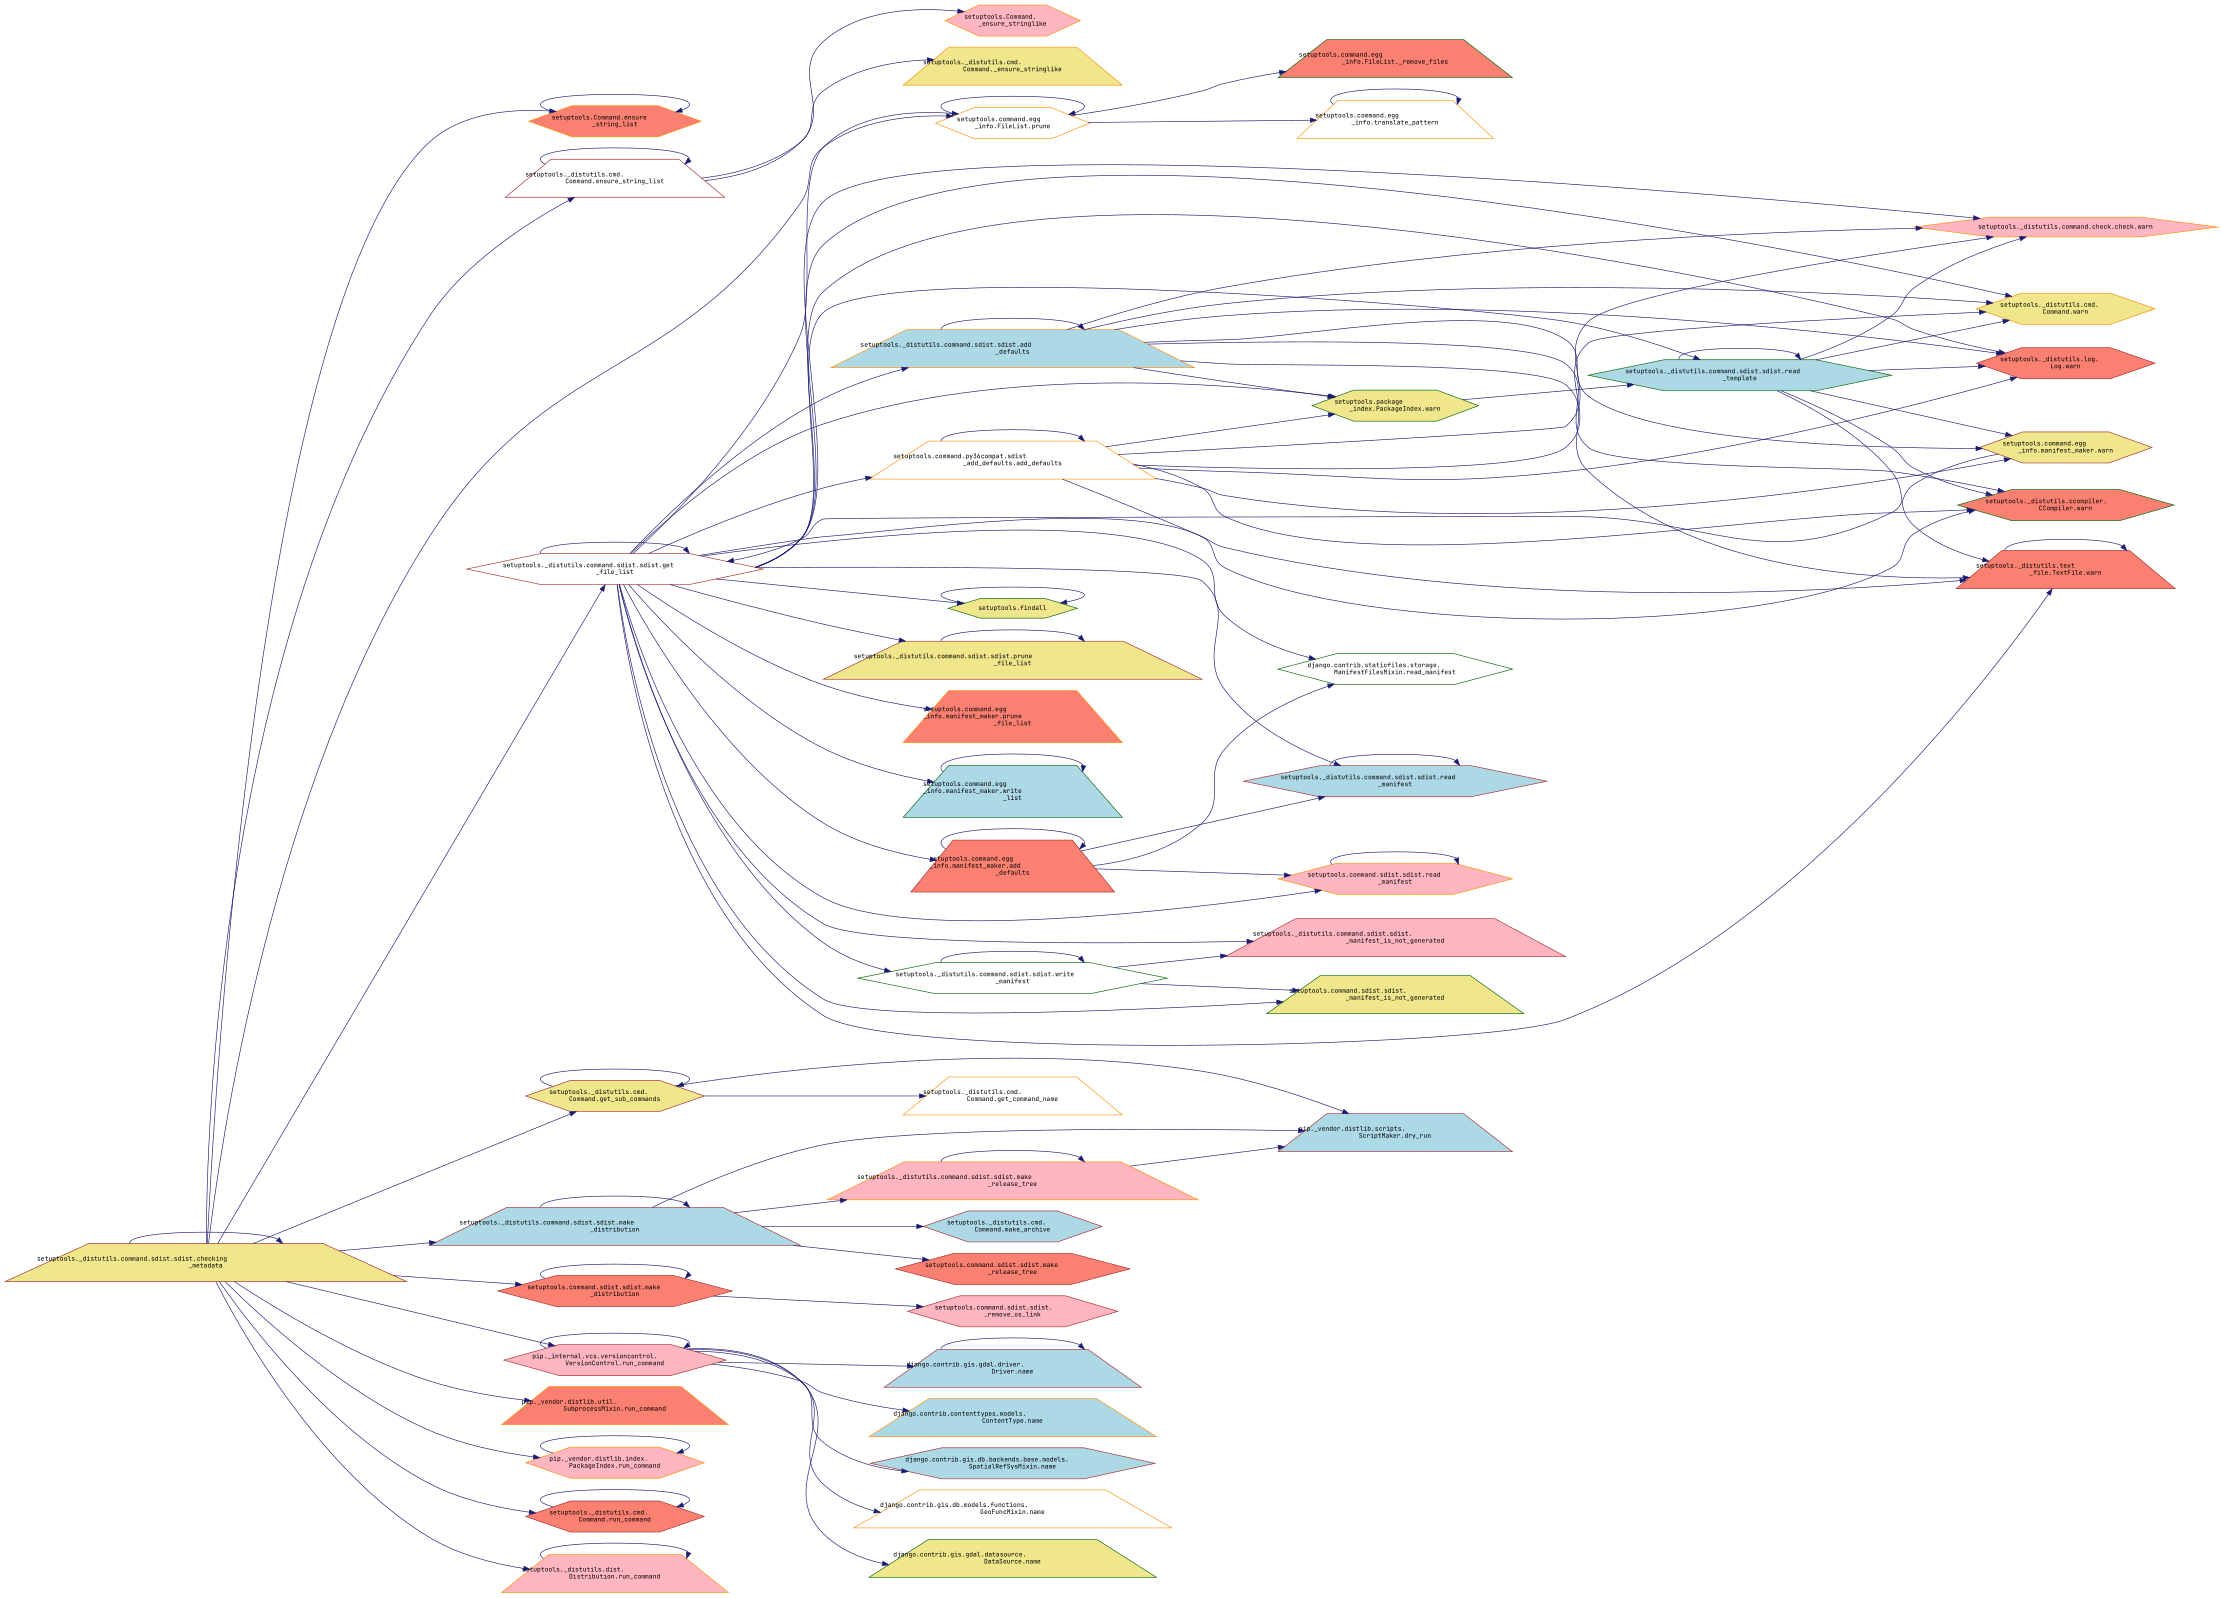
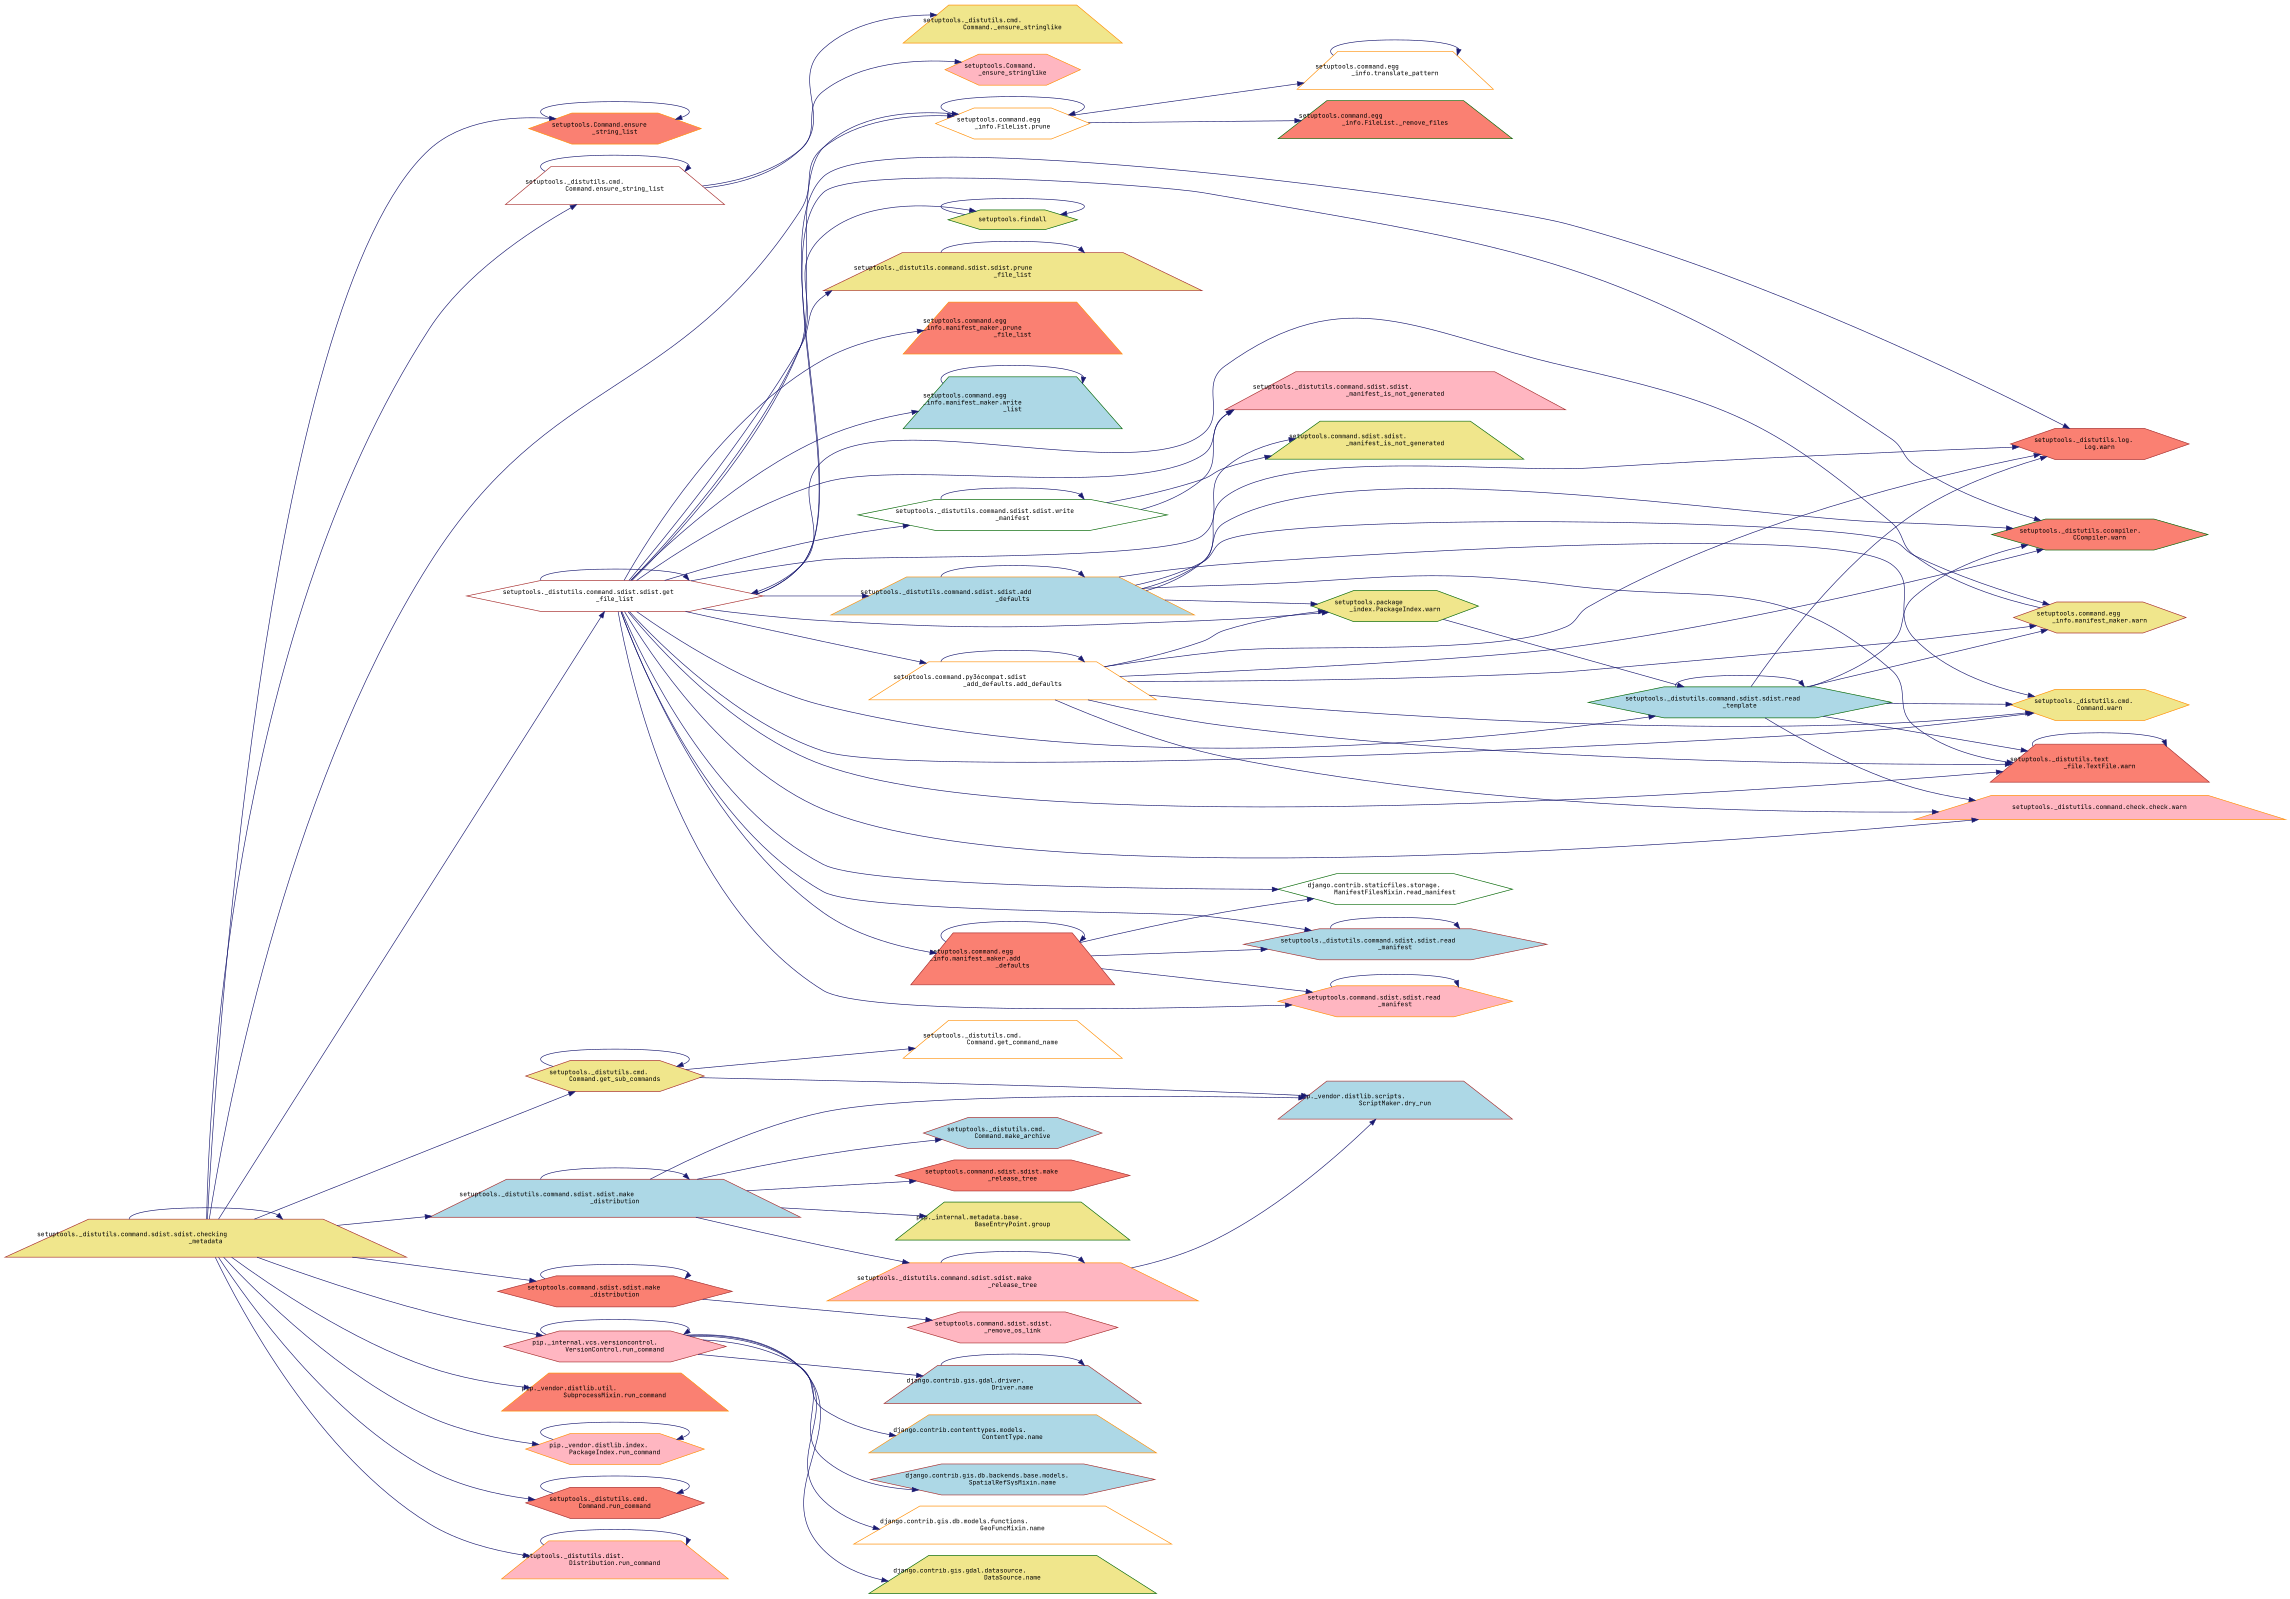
  digraph {
    fontname="JetBrains Mono"
    rankdir=LR
    node [color=brown fillcolor=khaki fontname="JetBrains Mono" fontsize=10 shape=trapezium style=filled]
    edge [color=midnightblue fontname="JetBrains Mono" fontsize=10 labelfontname=Helvetica labelfontsize=10 style=solid]
    n1 [fontcolor=black height=0.2 label="setuptools._distutils.command.sdist.sdist.checking\l_metadata" width=0.4]
    n2 [color=darkorange fillcolor=salmon height=0.2 label="setuptools.Command.ensure\l_string_list" shape=hexagon width=0.4]
    n3 [fillcolor=white height=0.2 label="setuptools._distutils.cmd.\lCommand.ensure_string_list" width=0.4]
    n4 [fillcolor=white height=0.2 label="setuptools._distutils.command.sdist.sdist.get\l_file_list" shape=hexagon width=0.4]
    n5 [color=darkorange fillcolor=white height=0.2 label="setuptools.command.egg\l_info.FileList.prune" shape=hexagon width=0.4]
    n6 [height=0.2 label="setuptools._distutils.cmd.\lCommand.get_sub_commands" shape=hexagon width=0.4]
    n7 [fillcolor=lightblue height=0.2 label="setuptools._distutils.command.sdist.sdist.make\l_distribution" width=0.4]
    n8 [fillcolor=salmon height=0.2 label="setuptools.command.sdist.sdist.make\l_distribution" shape=hexagon width=0.4]
    n9 [fillcolor=lightpink height=0.2 label="pip._internal.vcs.versioncontrol.\lVersionControl.run_command" shape=hexagon width=0.4]
    n10 [color=darkorange fillcolor=salmon height=0.2 label="pip._vendor.distlib.util.\lSubprocessMixin.run_command" width=0.4]
    n11 [color=darkorange fillcolor=lightpink height=0.2 label="pip._vendor.distlib.index.\lPackageIndex.run_command" shape=hexagon width=0.4]
    n12 [fillcolor=salmon height=0.2 label="setuptools._distutils.cmd.\lCommand.run_command" shape=hexagon width=0.4]
    n13 [color=darkorange fillcolor=lightpink height=0.2 label="setuptools._distutils.dist.\lDistribution.run_command" width=0.4]
    n14 [color=darkorange fillcolor=lightpink height=0.2 label="setuptools.Command.\l_ensure_stringlike" shape=hexagon width=0.4]
    n15 [color=darkorange height=0.2 label="setuptools._distutils.cmd.\lCommand._ensure_stringlike" width=0.4]
    n16 [fillcolor=lightpink height=0.2 label="setuptools._distutils.command.sdist.sdist.\l_manifest_is_not_generated" width=0.4]
    n17 [color=darkgreen height=0.2 label="setuptools.command.sdist.sdist.\l_manifest_is_not_generated" width=0.4]
    n18 [color=darkorange fillcolor=lightblue height=0.2 label="setuptools._distutils.command.sdist.sdist.add\l_defaults" width=0.4]
    n19 [color=darkgreen fillcolor=salmon height=0.2 label="setuptools._distutils.ccompiler.\lCCompiler.warn" shape=hexagon width=0.4]
    n20 [color=darkorange height=0.2 label="setuptools._distutils.cmd.\lCommand.warn" shape=hexagon width=0.4]
-   n21 [color=darkorange fillcolor=lightpink height=0.2 label="setuptools._distutils.command.check.check.warn" shape=hexagon width=0.4]
+   n21 [color=darkorange fillcolor=lightpink height=0.2 label="setuptools._distutils.command.check.check.warn" width=0.4]
    n22 [fillcolor=salmon height=0.2 label="setuptools._distutils.log.\lLog.warn" shape=hexagon width=0.4]
    n23 [color=darkgreen height=0.2 label="setuptools.package\l_index.PackageIndex.warn" shape=hexagon width=0.4]
    n24 [fillcolor=salmon height=0.2 label="setuptools._distutils.text\l_file.TextFile.warn" width=0.4]
    n25 [fillcolor=salmon height=0.2 label="setuptools.command.egg\l_info.manifest_maker.add\l_defaults" width=0.4]
    n26 [color=darkgreen fillcolor=white height=0.2 label="django.contrib.staticfiles.storage.\lManifestFilesMixin.read_manifest" shape=hexagon width=0.4]
    n27 [fillcolor=lightblue height=0.2 label="setuptools._distutils.command.sdist.sdist.read\l_manifest" shape=hexagon width=0.4]
    n28 [color=darkorange fillcolor=lightpink height=0.2 label="setuptools.command.sdist.sdist.read\l_manifest" shape=hexagon width=0.4]
    n29 [color=darkorange fillcolor=white height=0.2 label="setuptools.command.py36compat.sdist\l_add_defaults.add_defaults" width=0.4]
    n30 [color=darkgreen height=0.2 label="setuptools.findall" shape=hexagon width=0.4]
    n31 [height=0.2 label="setuptools._distutils.command.sdist.sdist.prune\l_file_list" width=0.4]
    n32 [color=darkorange fillcolor=salmon height=0.2 label="setuptools.command.egg\l_info.manifest_maker.prune\l_file_list" width=0.4]
    n33 [color=darkgreen fillcolor=lightblue height=0.2 label="setuptools._distutils.command.sdist.sdist.read\l_template" shape=hexagon width=0.4]
    n34 [color=darkgreen fillcolor=white height=0.2 label="setuptools._distutils.command.sdist.sdist.write\l_manifest" shape=hexagon width=0.4]
    n35 [color=darkgreen fillcolor=lightblue height=0.2 label="setuptools.command.egg\l_info.manifest_maker.write\l_list" width=0.4]
    n36 [color=darkgreen fillcolor=salmon height=0.2 label="setuptools.command.egg\l_info.FileList._remove_files" width=0.4]
    n37 [color=darkorange fillcolor=white height=0.2 label="setuptools.command.egg\l_info.translate_pattern" width=0.4]
    n38 [fillcolor=lightblue height=0.2 label="pip._vendor.distlib.scripts.\lScriptMaker.dry_run" width=0.4]
    n39 [color=darkorange fillcolor=white height=0.2 label="setuptools._distutils.cmd.\lCommand.get_command_name" width=0.4]
+   n40 [color=darkgreen height=0.2 label="pip._internal.metadata.base.\lBaseEntryPoint.group" width=0.4]
    n41 [fillcolor=lightblue height=0.2 label="setuptools._distutils.cmd.\lCommand.make_archive" shape=hexagon width=0.4]
    n42 [color=darkorange fillcolor=lightpink height=0.2 label="setuptools._distutils.command.sdist.sdist.make\l_release_tree" width=0.4]
    n43 [fillcolor=salmon height=0.2 label="setuptools.command.sdist.sdist.make\l_release_tree" shape=hexagon width=0.4]
    n44 [fillcolor=lightpink height=0.2 label="setuptools.command.sdist.sdist.\l_remove_os_link" shape=hexagon width=0.4]
    n45 [color=darkorange fillcolor=lightblue height=0.2 label="django.contrib.contenttypes.models.\lContentType.name" width=0.4]
    n46 [fillcolor=lightblue height=0.2 label="django.contrib.gis.db.backends.base.models.\lSpatialRefSysMixin.name" shape=hexagon width=0.4]
    n47 [color=darkorange fillcolor=white height=0.2 label="django.contrib.gis.db.models.functions.\lGeoFuncMixin.name" width=0.4]
    n48 [color=darkgreen height=0.2 label="django.contrib.gis.gdal.datasource.\lDataSource.name" width=0.4]
    n49 [fillcolor=lightblue height=0.2 label="django.contrib.gis.gdal.driver.\lDriver.name" width=0.4]
    n50 [height=0.2 label="setuptools.command.egg\l_info.manifest_maker.warn" shape=hexagon width=0.4]
    n1 -> n1
    n1 -> n2
    n1 -> n3
    n1 -> n4
    n1 -> n5
    n1 -> n6
    n1 -> n7
    n1 -> n8
    n1 -> n9
    n1 -> n10
    n1 -> n11
    n1 -> n12
    n1 -> n13
    n2 -> n2
    n3 -> n3
    n3 -> n14
    n3 -> n15
    n4 -> n4
    n4 -> n5
    n4 -> n16
    n4 -> n17
    n4 -> n18
    n4 -> n19
    n4 -> n20
    n4 -> n21
    n4 -> n22
    n4 -> n23
    n4 -> n24
    n4 -> n25
    n4 -> n26
    n4 -> n27
    n4 -> n28
    n4 -> n29
    n4 -> n30
    n4 -> n31
    n4 -> n32
    n4 -> n33
    n4 -> n34
    n4 -> n35
    n5 -> n5
    n5 -> n36
    n5 -> n37
    n6 -> n6
    n6 -> n38
    n6 -> n39
    n7 -> n7
    n7 -> n38
+   n7 -> n40
    n7 -> n41
    n7 -> n42
    n7 -> n43
    n8 -> n8
    n8 -> n44
    n9 -> n9
    n9 -> n45
    n9 -> n46
    n9 -> n47
    n9 -> n48
    n9 -> n49
    n11 -> n11
    n12 -> n12
    n13 -> n13
    n18 -> n18
    n18 -> n19
    n18 -> n20
-   n18 -> n21
    n18 -> n22
    n18 -> n23
    n18 -> n24
    n18 -> n50
    n23 -> n33
    n24 -> n24
    n25 -> n25
    n25 -> n26
    n25 -> n27
    n25 -> n28
    n27 -> n27
    n28 -> n28
    n29 -> n19
    n29 -> n20
    n29 -> n21
    n29 -> n22
    n29 -> n23
    n29 -> n24
    n29 -> n29
    n29 -> n50
    n30 -> n30
    n31 -> n31
    n33 -> n19
    n33 -> n20
    n33 -> n21
    n33 -> n22
    n33 -> n24
    n33 -> n33
    n33 -> n50
    n34 -> n16
    n34 -> n17
    n34 -> n34
    n35 -> n35
    n37 -> n37
    n42 -> n38
    n42 -> n42
    n49 -> n49
    n50 -> n4
  }
